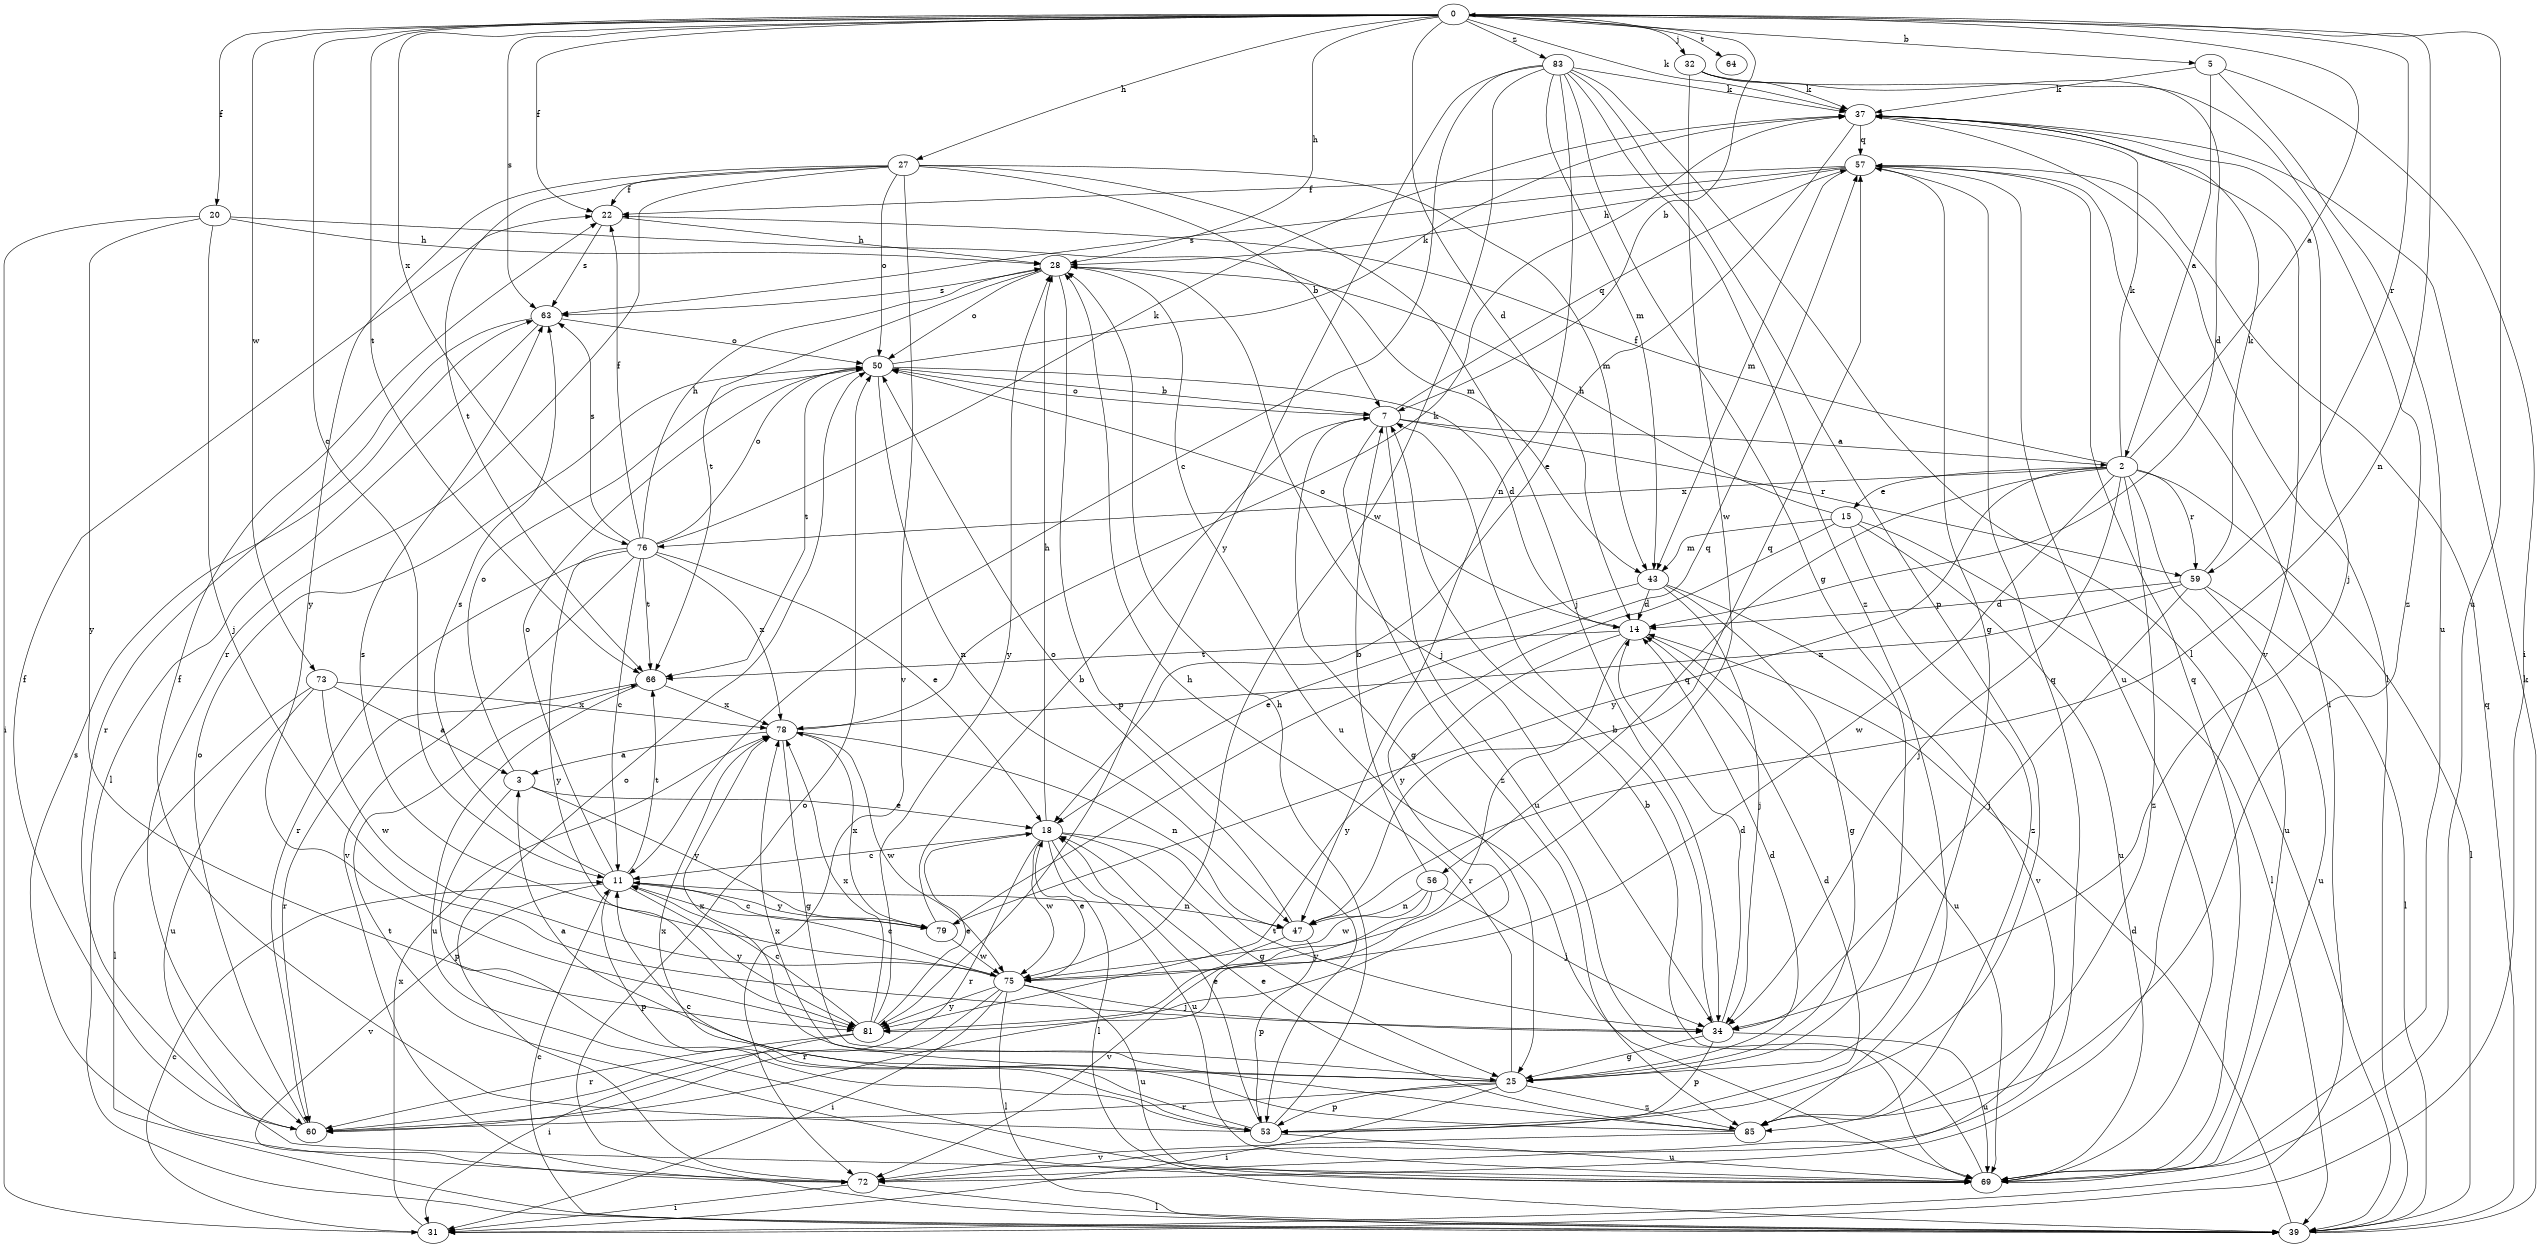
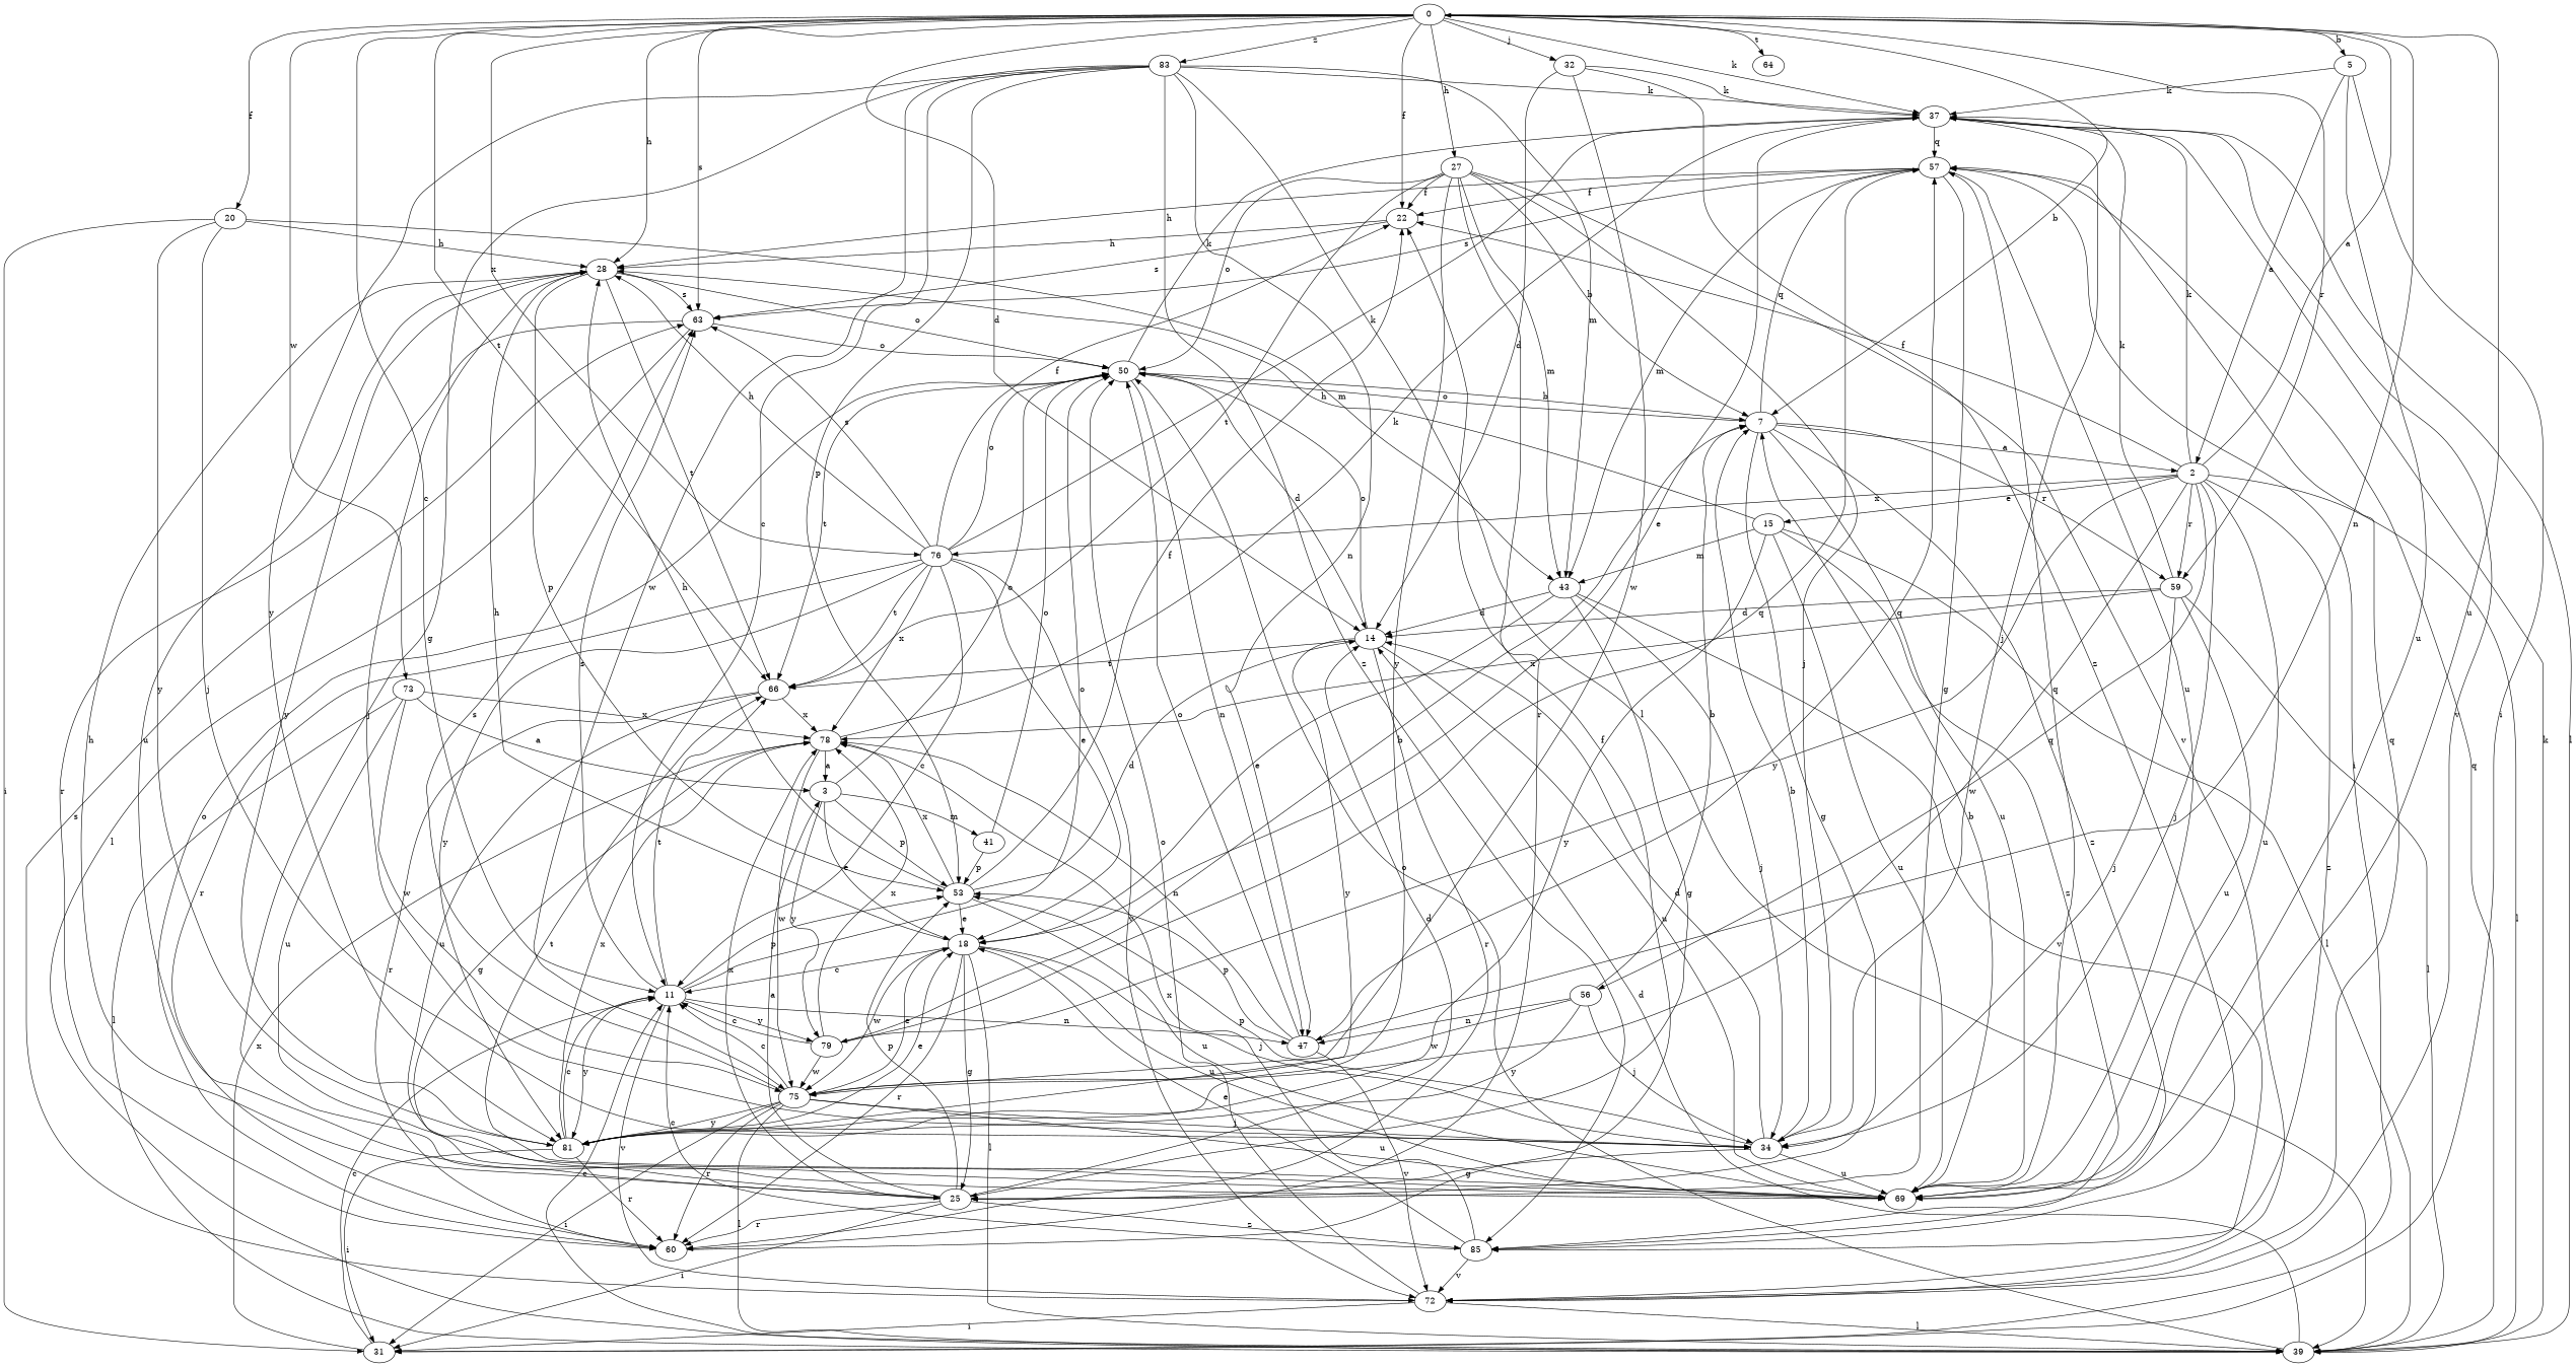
  strict digraph {
    0
    5
    7
    11
    14
    20
    22
    27
    28
    32
    37
    47
    59
    63
    64
    66
    69
    73
    76
    83
    2
    31
    85
    50
    25
    57
    79
    53
    72
    81
    60
    34
    43
    75
    39
    18
    78
    3
    15
    56
+   41
    0 -> 5 [label=b]
    0 -> 7 [label=b]
    0 -> 11 [label=c]
    0 -> 14 [label=d]
    0 -> 20 [label=f]
    0 -> 22 [label=f]
    0 -> 27 [label=h]
    0 -> 28 [label=h]
    0 -> 32 [label=j]
    0 -> 37 [label=k]
    0 -> 47 [label=n]
    0 -> 59 [label=r]
    0 -> 63 [label=s]
    0 -> 64 [label=t]
    0 -> 66 [label=t]
    0 -> 69 [label=u]
    0 -> 73 [label=w]
    0 -> 76 [label=x]
    0 -> 83 [label=z]
    5 -> 37 [label=k]
    5 -> 69 [label=u]
    5 -> 2 [label=a]
    5 -> 31 [label=i]
    7 -> 59 [label=r]
    7 -> 69 [label=u]
    7 -> 2 [label=a]
    7 -> 85 [label=z]
    7 -> 50 [label=o]
    7 -> 25 [label=g]
    7 -> 57 [label=q]
    11 -> 47 [label=n]
    11 -> 63 [label=s]
    11 -> 66 [label=t]
    11 -> 50 [label=o]
    11 -> 79 [label=y]
    11 -> 53 [label=p]
    11 -> 72 [label=v]
    11 -> 81 [label=y]
    14 -> 66 [label=t]
    14 -> 69 [label=u]
    14 -> 50 [label=o]
    14 -> 81 [label=y]
    14 -> 60 [label=r]
    20 -> 28 [label=h]
    20 -> 31 [label=i]
    20 -> 81 [label=y]
    20 -> 34 [label=j]
    20 -> 43 [label=m]
    22 -> 28 [label=h]
    22 -> 63 [label=s]
    27 -> 7 [label=b]
    27 -> 22 [label=f]
    27 -> 66 [label=t]
    27 -> 50 [label=o]
    27 -> 72 [label=v]
    27 -> 81 [label=y]
    27 -> 60 [label=r]
    27 -> 34 [label=j]
    27 -> 43 [label=m]
    28 -> 63 [label=s]
    28 -> 66 [label=t]
    28 -> 69 [label=u]
    28 -> 50 [label=o]
    28 -> 53 [label=p]
    28 -> 34 [label=j]
    32 -> 14 [label=d]
    32 -> 37 [label=k]
    32 -> 85 [label=z]
    32 -> 75 [label=w]
    37 -> 57 [label=q]
    37 -> 72 [label=v]
    37 -> 34 [label=j]
    37 -> 39 [label=l]
    37 -> 18 [label=e]
    47 -> 50 [label=o]
    47 -> 57 [label=q]
    47 -> 53 [label=p]
    47 -> 72 [label=v]
    59 -> 14 [label=d]
    59 -> 37 [label=k]
    59 -> 69 [label=u]
    59 -> 34 [label=j]
    59 -> 39 [label=l]
    59 -> 78 [label=x]
    63 -> 50 [label=o]
    63 -> 60 [label=r]
    63 -> 39 [label=l]
    66 -> 69 [label=u]
    66 -> 60 [label=r]
    66 -> 78 [label=x]
    69 -> 7 [label=b]
    69 -> 66 [label=t]
    69 -> 57 [label=q]
    73 -> 69 [label=u]
    73 -> 75 [label=w]
    73 -> 39 [label=l]
    73 -> 78 [label=x]
    73 -> 3 [label=a]
    76 -> 11 [label=c]
    76 -> 22 [label=f]
    76 -> 28 [label=h]
    76 -> 37 [label=k]
    76 -> 63 [label=s]
    76 -> 66 [label=t]
    76 -> 50 [label=o]
    76 -> 72 [label=v]
    76 -> 81 [label=y]
    76 -> 60 [label=r]
    76 -> 18 [label=e]
    76 -> 78 [label=x]
    83 -> 11 [label=c]
    83 -> 37 [label=k]
    83 -> 47 [label=n]
    83 -> 85 [label=z]
    83 -> 25 [label=g]
    83 -> 53 [label=p]
    83 -> 81 [label=y]
    83 -> 43 [label=m]
    83 -> 75 [label=w]
    83 -> 39 [label=l]
    2 -> 0 [label=a]
    2 -> 22 [label=f]
    2 -> 37 [label=k]
    2 -> 59 [label=r]
    2 -> 69 [label=u]
    2 -> 76 [label=x]
    2 -> 85 [label=z]
    2 -> 79 [label=y]
    2 -> 34 [label=j]
    2 -> 75 [label=w]
    2 -> 39 [label=l]
    2 -> 15 [label=e]
    2 -> 56 [label=q]
    31 -> 11 [label=c]
    31 -> 78 [label=x]
    85 -> 11 [label=c]
    85 -> 72 [label=v]
    85 -> 18 [label=e]
    85 -> 78 [label=x]
    50 -> 7 [label=b]
    50 -> 14 [label=d]
    50 -> 37 [label=k]
    50 -> 47 [label=n]
    50 -> 66 [label=t]
    25 -> 14 [label=d]
    25 -> 28 [label=h]
    25 -> 31 [label=i]
    25 -> 85 [label=z]
    25 -> 53 [label=p]
    25 -> 60 [label=r]
    25 -> 78 [label=x]
    25 -> 3 [label=a]
    57 -> 22 [label=f]
    57 -> 28 [label=h]
    57 -> 63 [label=s]
    57 -> 69 [label=u]
    57 -> 31 [label=i]
    57 -> 25 [label=g]
    57 -> 43 [label=m]
    79 -> 7 [label=b]
    79 -> 11 [label=c]
    79 -> 57 [label=q]
    79 -> 75 [label=w]
    79 -> 78 [label=x]
    53 -> 14 [label=d]
    53 -> 22 [label=f]
    53 -> 28 [label=h]
    53 -> 69 [label=u]
    53 -> 18 [label=e]
    53 -> 78 [label=x]
    72 -> 63 [label=s]
    72 -> 31 [label=i]
    72 -> 50 [label=o]
    72 -> 57 [label=q]
    72 -> 39 [label=l]
    81 -> 11 [label=c]
    81 -> 28 [label=y]
    81 -> 31 [label=i]
    81 -> 60 [label=r]
    81 -> 18 [label=e]
    81 -> 78 [label=x]
    60 -> 22 [label=f]
    60 -> 50 [label=o]
    34 -> 7 [label=b]
    34 -> 14 [label=d]
    34 -> 69 [label=u]
    34 -> 25 [label=g]
    34 -> 53 [label=p]
    43 -> 14 [label=d]
    43 -> 25 [label=g]
    43 -> 72 [label=v]
    43 -> 34 [label=j]
    43 -> 18 [label=e]
    75 -> 11 [label=c]
    75 -> 63 [label=s]
    75 -> 69 [label=u]
    75 -> 31 [label=i]
    75 -> 81 [label=y]
    75 -> 60 [label=r]
    75 -> 34 [label=j]
    75 -> 39 [label=l]
    75 -> 18 [label=e]
    39 -> 11 [label=c]
    39 -> 14 [label=d]
    39 -> 37 [label=k]
    39 -> 50 [label=o]
    39 -> 57 [label=q]
    18 -> 11 [label=c]
    18 -> 28 [label=h]
    18 -> 69 [label=u]
    18 -> 25 [label=g]
    18 -> 60 [label=r]
-   18 -> 34 [label=t]
+   18 -> 34 [label=j]
    18 -> 75 [label=w]
    18 -> 39 [label=l]
    78 -> 37 [label=k]
-   78 -> 47 [label=n]
+   47 -> 78 [label=n]
    78 -> 25 [label=g]
    78 -> 75 [label=w]
    78 -> 3 [label=a]
    3 -> 50 [label=o]
    3 -> 79 [label=y]
    3 -> 53 [label=p]
    3 -> 18 [label=e]
+   3 -> 41 [label=m]
    15 -> 28 [label=h]
    15 -> 69 [label=u]
    15 -> 85 [label=z]
    15 -> 81 [label=y]
    15 -> 43 [label=m]
    15 -> 39 [label=l]
    56 -> 7 [label=b]
    56 -> 47 [label=n]
    56 -> 81 [label=y]
    56 -> 34 [label=j]
    56 -> 75 [label=w]
+   41 -> 50 [label=o]
+   41 -> 53 [label=p]
  }
